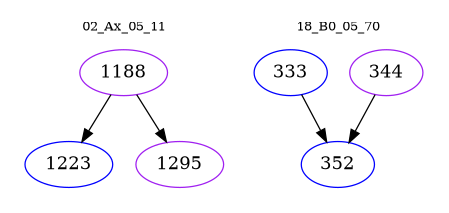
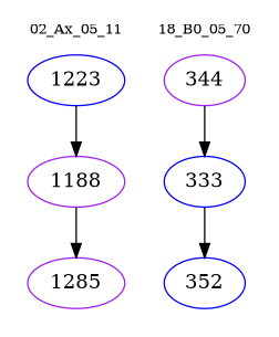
  digraph {
    node [color=blue]
    edge [color=black]
    n1 [label=1223]
    n2 [color=purple label=1188]
-   n3 [color=purple label=1295]
+   n3 [color=purple label=1285]
    n4 [color=purple label=344]
    n5 [label=333]
    n6 [label=352]
    subgraph cluster_1 {
      color=white
      fontsize=10
      label="02_Ax_05_11"
      n1
      n2
      n3
    }
    subgraph cluster_2 {
      color=white
      fontsize=10
      label="18_B0_05_70"
      n4
      n5
      n6
    }
-   n2 -> n1
+   n1 -> n2
    n2 -> n3
-   n4 -> n6
+   n4 -> n5
    n5 -> n6
  }
